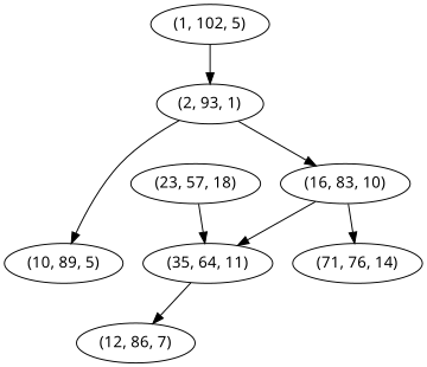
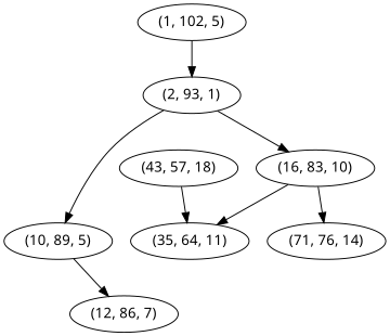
  digraph {
    fontname="Noto Sans"
    node [fontname="Noto Sans"]
    edge [fontname="Noto Sans"]
    n1 [label="(1, 102, 5)"]
    "(2, 93, 1)"
    "(10, 89, 5)"
    "(16, 83, 10)"
    "(12, 86, 7)"
    "(35, 64, 11)"
    "(71, 76, 14)"
-   "(43, 57, 18)" [label="(23, 57, 18)"]
+   "(43, 57, 18)"
    n1 -> "(2, 93, 1)"
    "(2, 93, 1)" -> "(10, 89, 5)"
    "(2, 93, 1)" -> "(16, 83, 10)"
-   "(35, 64, 11)" -> "(12, 86, 7)"
+   "(10, 89, 5)" -> "(12, 86, 7)"
    "(16, 83, 10)" -> "(35, 64, 11)"
    "(16, 83, 10)" -> "(71, 76, 14)"
    "(43, 57, 18)" -> "(35, 64, 11)"
  }
